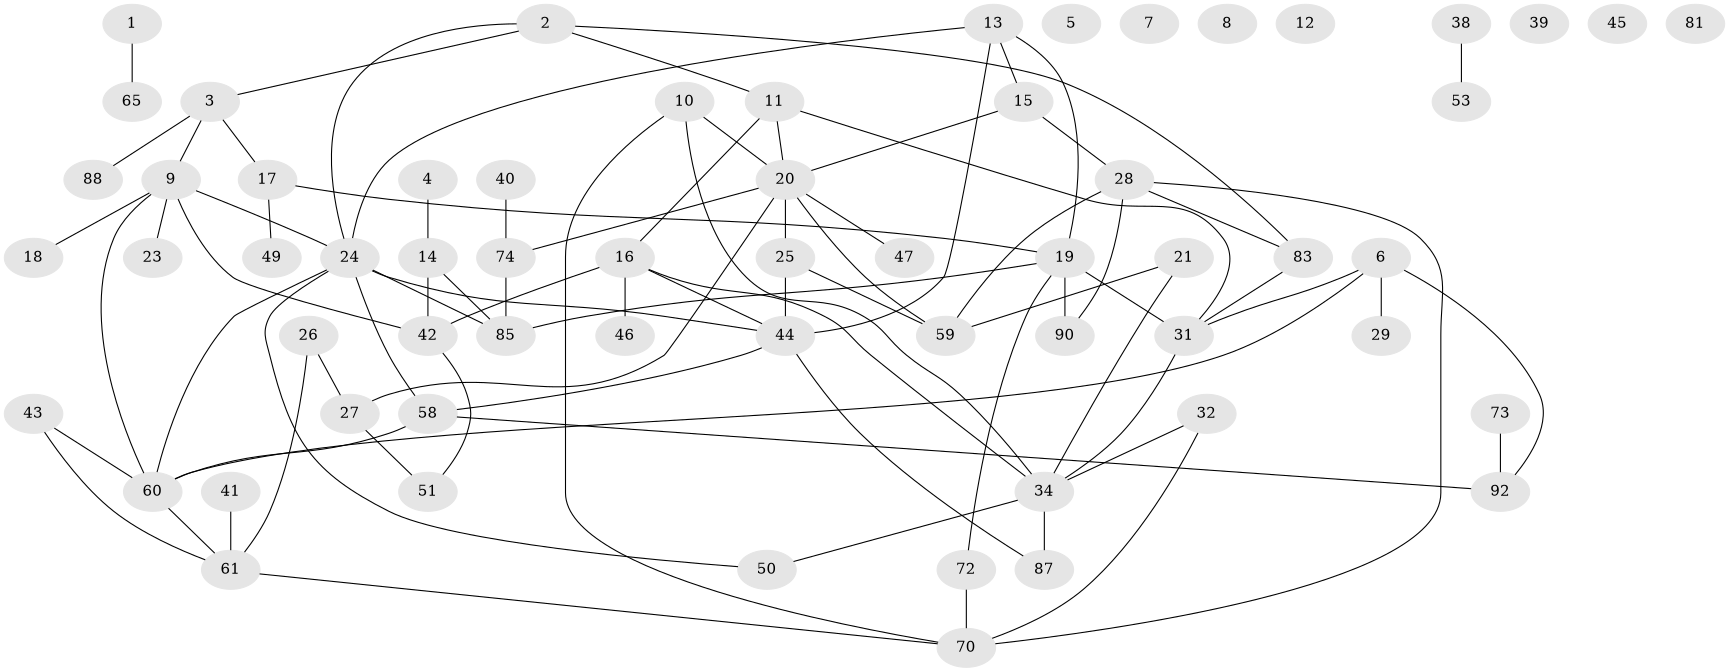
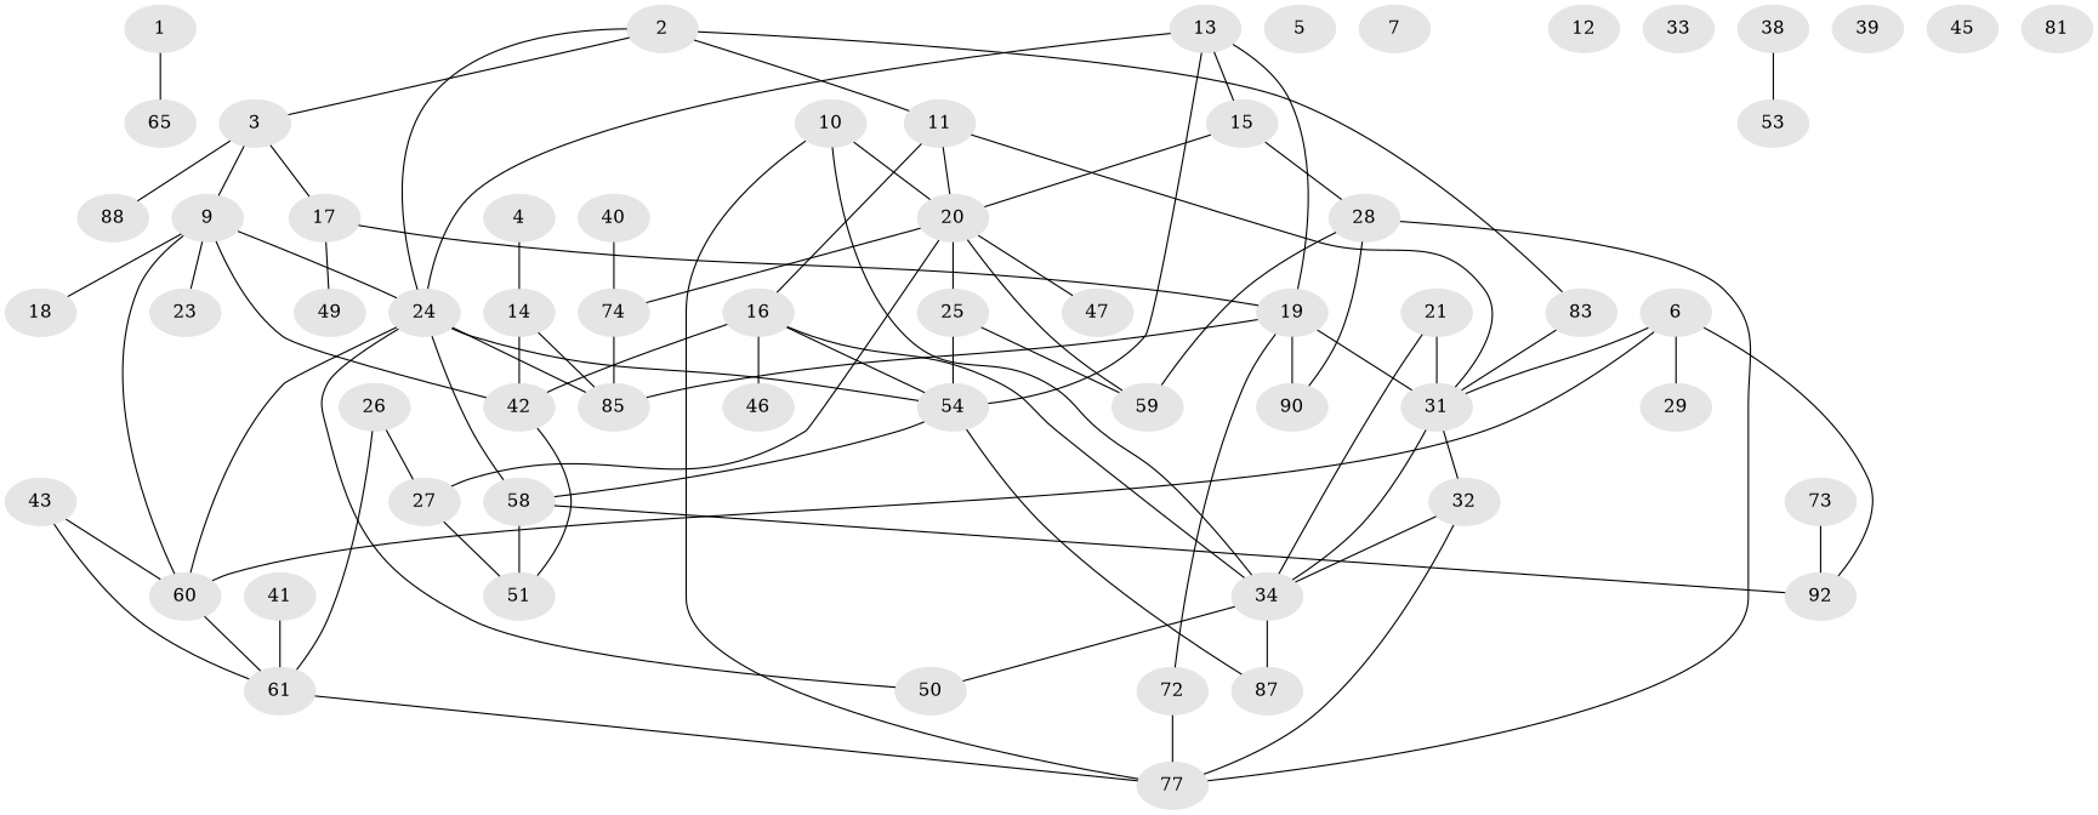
  graph {
    node [color=gray90 style=filled]
    1 [super="+79"]
    65
    2 [super="+78"]
    3 [super="+75"]
    11 [super="+70"]
    24 [super="+62"]
    83
    9 [super="+54"]
    17 [super="+30"]
    88
    31 [super="+91"]
    20 [super="+22"]
    16
    60 [super="+67"]
-   44 [super="+80"]
+   44 [super="+80" label=54]
    85
    50 [super="+68"]
    58
    18 [super="+37"]
    23
    42 [super="+48"]
    19 [super="+64"]
    49
    14 [super="+35"]
    4
    5
    6 [super="+66"]
    29
    92
    34 [super="+56"]
    32
    61 [super="+69"]
    7
-   8
    51 [super="+63"]
    25
    27 [super="+57"]
    47
    59 [super="+71"]
    74 [super="+76"]
    10
-   77 [super="+84" label=70]
+   77 [super="+84"]
    87
    46
    12
    13 [super="+36"]
    15 [super="+94"]
    28 [super="+55"]
    72 [super="+89"]
    90
    21 [super="+93"]
    73 [super="+86"]
    26 [super="+95"]
+   33
    38
    53
    39
    40
    41
    43
    45 [super="+52"]
    81 [super="+82"]
    1 -- 65
    2 -- 3
    2 -- 11
    2 -- 24
    2 -- 83
    3 -- 9
    3 -- 17
    3 -- 88
    11 -- 31
    11 -- 20
    11 -- 16
    24 -- 60
    24 -- 44
    24 -- 85
    24 -- 50
    24 -- 58
    83 -- 31
    9 -- 24
    9 -- 60
    9 -- 18 [weight=2]
    9 -- 23
    9 -- 42
    17 -- 19
    17 -- 49
    31 -- 34
+   31 -- 32
    20 -- 25
    20 -- 27
    20 -- 47
    20 -- 59
    20 -- 74
    16 -- 44
    16 -- 42
    16 -- 34
    16 -- 46
    60 -- 61
    44 -- 58
    44 -- 87
-   58 -- 60
+   58 -- 51
    58 -- 92
    42 -- 51
    19 -- 31 [weight=2]
    19 -- 85
    19 -- 72
    19 -- 90
    14 -- 85
    14 -- 42
    4 -- 14
    6 -- 31
    6 -- 60
    6 -- 29
    6 -- 92
    34 -- 50
    34 -- 87
    32 -- 34
    32 -- 77
    61 -- 77
    25 -- 44
    25 -- 59
    27 -- 51
    74 -- 85
    10 -- 20
    10 -- 34
    10 -- 77
    13 -- 24
    13 -- 44
    13 -- 19
    13 -- 15
    15 -- 20
    15 -- 28
-   28 -- 83
    28 -- 59
    28 -- 77
    28 -- 90
    72 -- 77
    21 -- 34
-   21 -- 59
+   21 -- 31
    73 -- 92
    26 -- 61
    26 -- 27
    38 -- 53
    40 -- 74
    41 -- 61
    43 -- 60
    43 -- 61
  }
